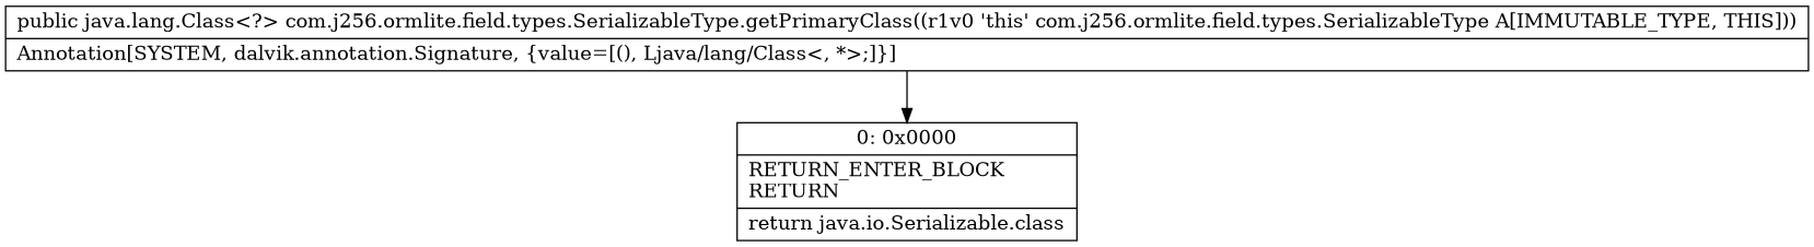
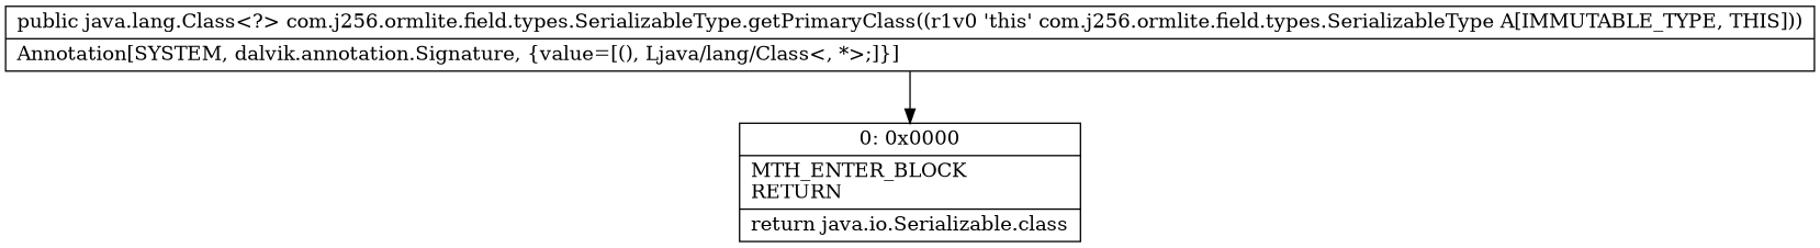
  digraph {
    node [shape=record]
-   n1 [label="{0\:\ 0x0000|RETURN_ENTER_BLOCK\lRETURN\l|return java.io.Serializable.class\l}"]
+   n1 [label="{0\:\ 0x0000|MTH_ENTER_BLOCK\lRETURN\l|return java.io.Serializable.class\l}"]
    n2 [label="{public java.lang.Class\<?\> com.j256.ormlite.field.types.SerializableType.getPrimaryClass((r1v0 'this' com.j256.ormlite.field.types.SerializableType A[IMMUTABLE_TYPE, THIS]))  | Annotation[SYSTEM, dalvik.annotation.Signature, \{value=[(), Ljava\/lang\/Class\<, *\>;]\}]\l}"]
    n2 -> n1
  }
